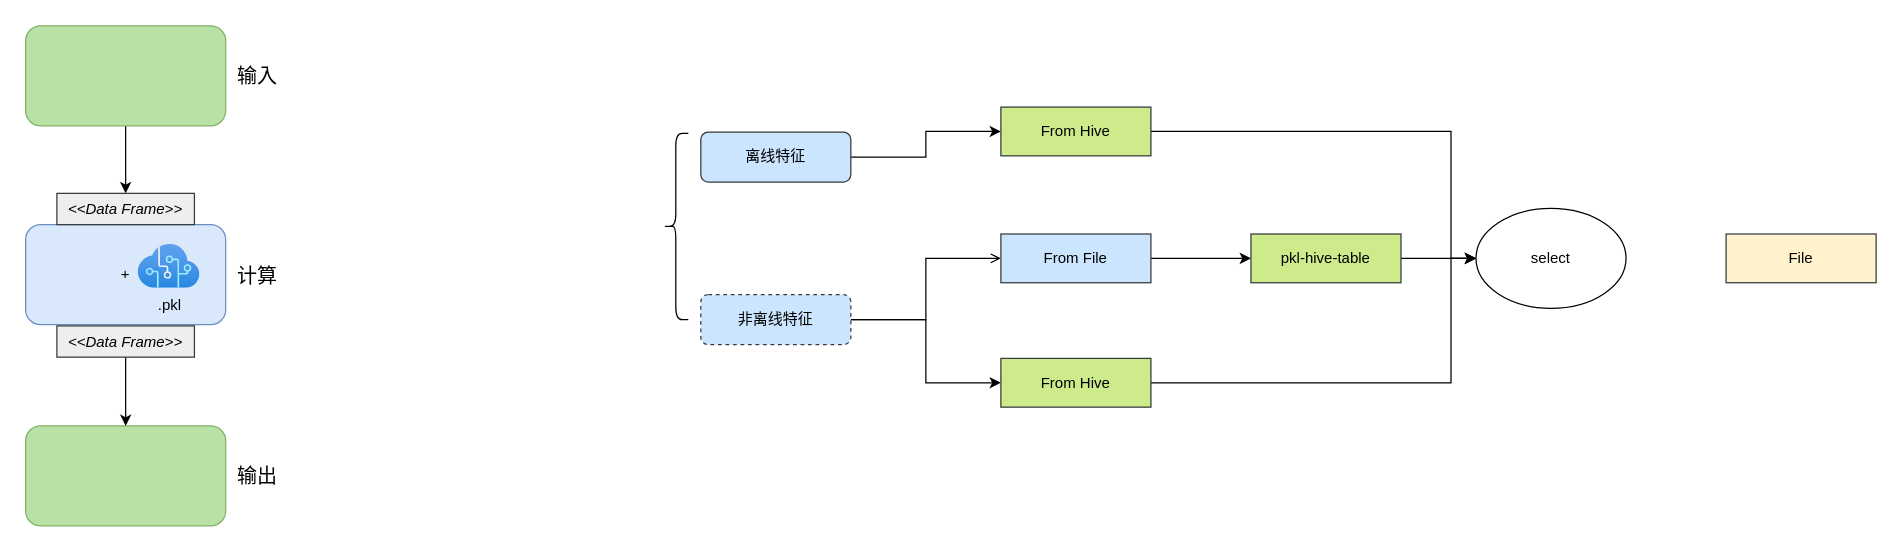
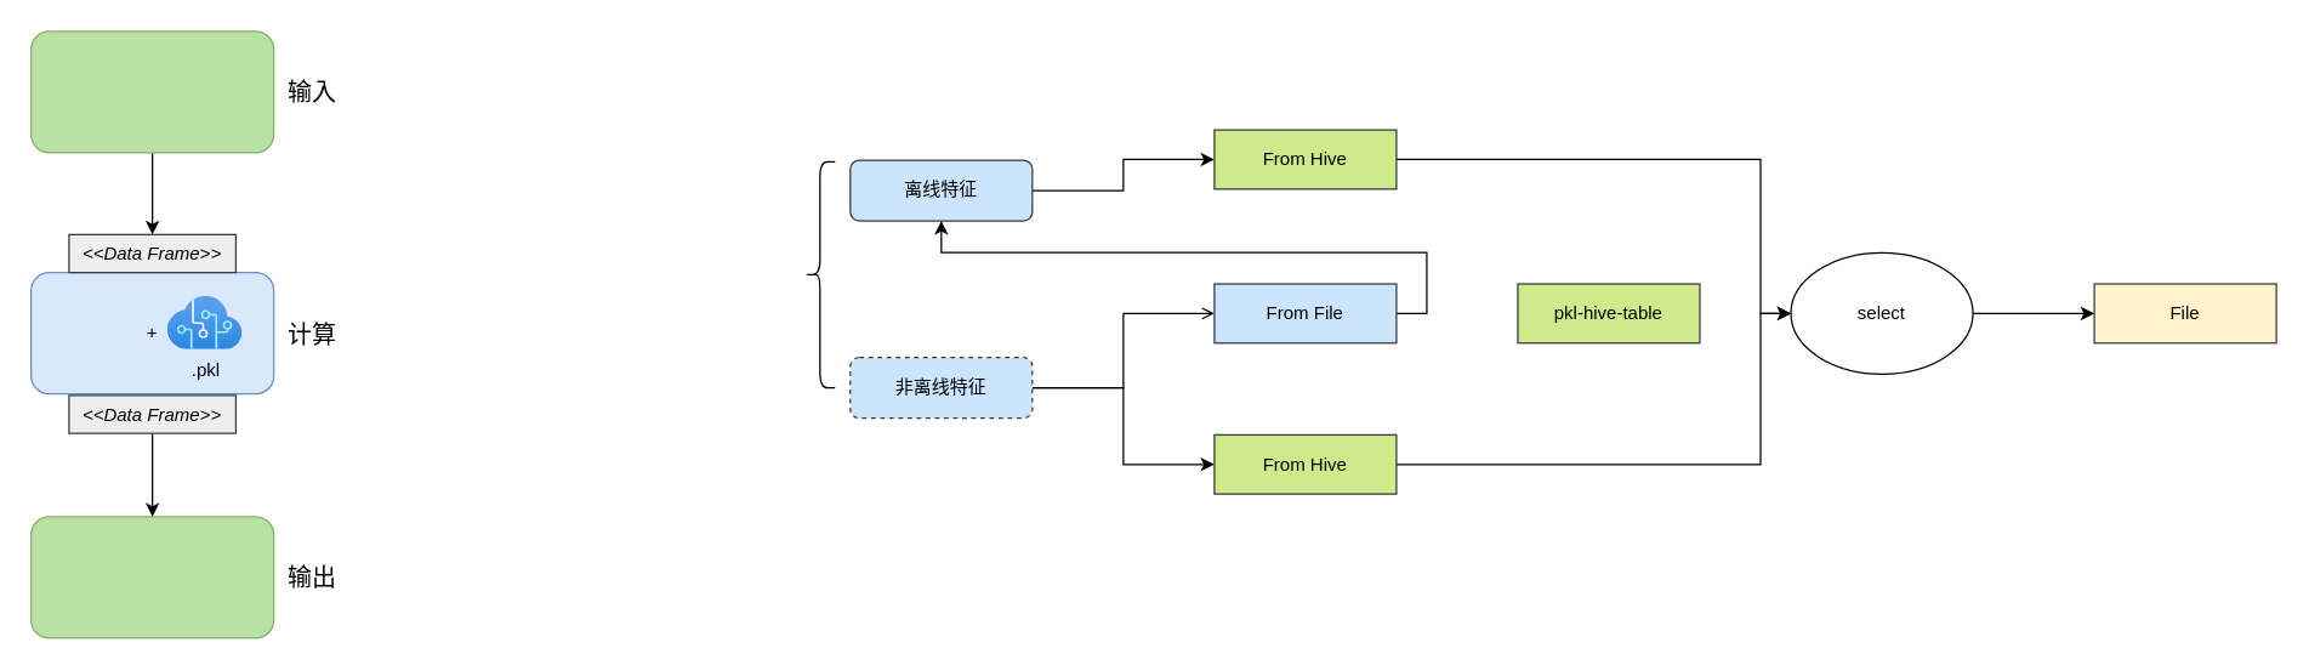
  <mxCell id="0" />
  <mxCell id="1" parent="0" />
  <mxCell id="2" value="+" style="rounded=1;whiteSpace=wrap;html=1;fillColor=#dae8fc;strokeColor=#6c8ebf;" vertex="1" parent="1"><mxGeometry x="20" y="179" width="160" height="80" as="geometry" /></mxCell>
  <mxCell id="3" value="" style="image;aspect=fixed;html=1;points=[];align=center;fontSize=12;image=img/lib/azure2/ai_machine_learning/Cognitive_Services.svg;" vertex="1" parent="1"><mxGeometry x="110" y="195" width="49.58" height="35" as="geometry" /></mxCell>
  <mxCell id="4" style="edgeStyle=orthogonalEdgeStyle;rounded=0;orthogonalLoop=1;jettySize=auto;html=1;exitX=0.5;exitY=1;exitDx=0;exitDy=0;entryX=0.5;entryY=0;entryDx=0;entryDy=0;" edge="1" parent="1" source="5" target="14"><mxGeometry relative="1" as="geometry" /></mxCell>
  <mxCell id="5" value="" style="rounded=1;whiteSpace=wrap;html=1;fillColor=#B9E0A5;strokeColor=#82b366;" vertex="1" parent="1"><mxGeometry x="20" y="20" width="160" height="80" as="geometry" /></mxCell>
  <mxCell id="6" value="" style="rounded=1;whiteSpace=wrap;html=1;fillColor=#B9E0A5;strokeColor=#82b366;" vertex="1" parent="1"><mxGeometry x="20" y="340" width="160" height="80" as="geometry" /></mxCell>
  <mxCell id="7" value="输入" style="text;html=1;align=center;verticalAlign=middle;resizable=0;points=[];autosize=1;strokeColor=none;fillColor=none;fontSize=16;fontStyle=0;horizontal=1;" vertex="1" parent="1"><mxGeometry x="175" y="45" width="60" height="30" as="geometry" /></mxCell>
  <mxCell id="8" value="计算" style="text;html=1;align=center;verticalAlign=middle;resizable=0;points=[];autosize=1;strokeColor=none;fillColor=none;fontSize=16;fontStyle=0;horizontal=1;" vertex="1" parent="1"><mxGeometry x="175" y="205" width="60" height="30" as="geometry" /></mxCell>
  <mxCell id="9" value="输出" style="text;html=1;align=center;verticalAlign=middle;resizable=0;points=[];autosize=1;strokeColor=none;fillColor=none;fontSize=16;fontStyle=0;horizontal=1;" vertex="1" parent="1"><mxGeometry x="175" y="365" width="60" height="30" as="geometry" /></mxCell>
  <mxCell id="10" value="" style="shape=image;html=1;verticalAlign=top;verticalLabelPosition=bottom;labelBackgroundColor=#ffffff;imageAspect=0;aspect=fixed;image=https://cdn3.iconfinder.com/data/icons/cad-database-presentation-spreadsheet-vector-fil-2/512/19-128.png;imageBackground=#B9E0A5;" vertex="1" parent="1"><mxGeometry x="75" y="35" width="50" height="50" as="geometry" /></mxCell>
  <mxCell id="11" value="" style="shape=image;html=1;verticalAlign=top;verticalLabelPosition=bottom;labelBackgroundColor=#ffffff;imageAspect=0;aspect=fixed;image=https://cdn0.iconfinder.com/data/icons/long-shadow-web-icons/512/python-128.png" vertex="1" parent="1"><mxGeometry x="40" y="195" width="50" height="50" as="geometry" /></mxCell>
  <mxCell id="12" value=".pkl" style="text;html=1;align=center;verticalAlign=middle;resizable=0;points=[];autosize=1;strokeColor=none;fillColor=none;" vertex="1" parent="1"><mxGeometry x="114.79" y="229" width="40" height="30" as="geometry" /></mxCell>
  <mxCell id="13" value="" style="shape=image;html=1;verticalAlign=top;verticalLabelPosition=bottom;labelBackgroundColor=#ffffff;imageAspect=0;aspect=fixed;image=https://cdn3.iconfinder.com/data/icons/cad-database-presentation-spreadsheet-vector-fil-2/512/19-128.png;imageBackground=#B9E0A5;" vertex="1" parent="1"><mxGeometry x="75" y="355" width="50" height="50" as="geometry" /></mxCell>
  <mxCell id="14" value="&lt;i&gt;&amp;lt;&amp;lt;Data Frame&amp;gt;&amp;gt;&lt;/i&gt;" style="rounded=0;whiteSpace=wrap;html=1;fillColor=#eeeeee;strokeColor=#36393d;" vertex="1" parent="1"><mxGeometry x="45" y="154" width="110" height="25" as="geometry" /></mxCell>
  <mxCell id="15" style="edgeStyle=orthogonalEdgeStyle;rounded=0;orthogonalLoop=1;jettySize=auto;html=1;exitX=0.5;exitY=1;exitDx=0;exitDy=0;entryX=0.5;entryY=0;entryDx=0;entryDy=0;" edge="1" parent="1" source="16" target="6"><mxGeometry relative="1" as="geometry" /></mxCell>
  <mxCell id="16" value="&lt;i&gt;&amp;lt;&amp;lt;Data Frame&amp;gt;&amp;gt;&lt;/i&gt;" style="rounded=0;whiteSpace=wrap;html=1;fillColor=#eeeeee;strokeColor=#36393d;" vertex="1" parent="1"><mxGeometry x="45" y="260" width="110" height="25" as="geometry" /></mxCell>
  <mxCell id="17" style="edgeStyle=orthogonalEdgeStyle;rounded=0;orthogonalLoop=1;jettySize=auto;html=1;exitX=1;exitY=0.5;exitDx=0;exitDy=0;entryX=0;entryY=0.5;entryDx=0;entryDy=0;" edge="1" parent="1" source="18" target="23"><mxGeometry relative="1" as="geometry" /></mxCell>
  <mxCell id="18" value="离线特征" style="rounded=1;whiteSpace=wrap;html=1;fillColor=#cce5ff;strokeColor=#36393d;" vertex="1" parent="1"><mxGeometry x="560" y="105" width="120" height="40" as="geometry" /></mxCell>
  <mxCell id="19" style="edgeStyle=orthogonalEdgeStyle;rounded=0;orthogonalLoop=1;jettySize=auto;html=1;exitX=1;exitY=0.5;exitDx=0;exitDy=0;entryX=0;entryY=0.5;entryDx=0;entryDy=0;endArrow=open;" edge="1" parent="1" source="21" target="25"><mxGeometry relative="1" as="geometry" /></mxCell>
  <mxCell id="20" style="edgeStyle=orthogonalEdgeStyle;rounded=0;orthogonalLoop=1;jettySize=auto;html=1;exitX=1;exitY=0.5;exitDx=0;exitDy=0;entryX=0;entryY=0.5;entryDx=0;entryDy=0;" edge="1" parent="1" source="21" target="27"><mxGeometry relative="1" as="geometry" /></mxCell>
  <mxCell id="21" value="非离线特征" style="rounded=1;whiteSpace=wrap;html=1;fillColor=#cce5ff;strokeColor=#36393d;dashed=1;" vertex="1" parent="1"><mxGeometry x="560" y="235" width="120" height="40" as="geometry" /></mxCell>
  <mxCell id="22" style="edgeStyle=orthogonalEdgeStyle;rounded=0;orthogonalLoop=1;jettySize=auto;html=1;exitX=1;exitY=0.5;exitDx=0;exitDy=0;entryX=0;entryY=0.5;entryDx=0;entryDy=0;" edge="1" parent="1" source="23" target="31"><mxGeometry relative="1" as="geometry"><Array as="points"><mxPoint x="1160" y="105" /><mxPoint x="1160" y="206" /></Array></mxGeometry></mxCell>
  <mxCell id="23" value="From Hive" style="rounded=0;whiteSpace=wrap;html=1;fillColor=#cdeb8b;strokeColor=#36393d;" vertex="1" parent="1"><mxGeometry x="800" y="85" width="120" height="39" as="geometry" /></mxCell>
- <mxCell id="24" style="edgeStyle=orthogonalEdgeStyle;rounded=0;orthogonalLoop=1;jettySize=auto;html=1;exitX=1;exitY=0.5;exitDx=0;exitDy=0;entryX=0;entryY=0.5;entryDx=0;entryDy=0;" edge="1" parent="1" source="25" target="29"><mxGeometry relative="1" as="geometry" /></mxCell>
+ <mxCell id="24" style="edgeStyle=orthogonalEdgeStyle;rounded=0;orthogonalLoop=1;jettySize=auto;html=1;exitX=1;exitY=0.5;exitDx=0;exitDy=0;" edge="1" parent="1" source="25" target="18"><mxGeometry relative="1" as="geometry" /></mxCell>
  <mxCell id="25" value="From File" style="rounded=0;whiteSpace=wrap;html=1;fillColor=#cce5ff;strokeColor=#36393d;" vertex="1" parent="1"><mxGeometry x="800" y="186.5" width="120" height="39" as="geometry" /></mxCell>
  <mxCell id="26" style="edgeStyle=orthogonalEdgeStyle;rounded=0;orthogonalLoop=1;jettySize=auto;html=1;exitX=1;exitY=0.5;exitDx=0;exitDy=0;entryX=0;entryY=0.5;entryDx=0;entryDy=0;" edge="1" parent="1" source="27" target="31"><mxGeometry relative="1" as="geometry"><Array as="points"><mxPoint x="1160" y="306" /><mxPoint x="1160" y="206" /></Array></mxGeometry></mxCell>
  <mxCell id="27" value="From Hive" style="rounded=0;whiteSpace=wrap;html=1;fillColor=#cdeb8b;strokeColor=#36393d;" vertex="1" parent="1"><mxGeometry x="800" y="286" width="120" height="39" as="geometry" /></mxCell>
- <mxCell id="28" style="edgeStyle=orthogonalEdgeStyle;rounded=0;orthogonalLoop=1;jettySize=auto;html=1;exitX=1;exitY=0.5;exitDx=0;exitDy=0;entryX=0;entryY=0.5;entryDx=0;entryDy=0;" edge="1" parent="1" source="29" target="31"><mxGeometry relative="1" as="geometry" /></mxCell>
  <mxCell id="29" value="pkl-hive-table" style="rounded=0;whiteSpace=wrap;html=1;fillColor=#cdeb8b;strokeColor=#36393d;" vertex="1" parent="1"><mxGeometry x="1000" y="186.5" width="120" height="39" as="geometry" /></mxCell>
+ <mxCell id="30" value="" style="edgeStyle=orthogonalEdgeStyle;rounded=0;orthogonalLoop=1;jettySize=auto;html=1;" edge="1" parent="1" source="31" target="33"><mxGeometry relative="1" as="geometry" /></mxCell>
  <mxCell id="31" value="&lt;div style=&quot;&quot;&gt;select&lt;/div&gt;" style="ellipse;whiteSpace=wrap;html=1;align=center;" vertex="1" parent="1"><mxGeometry x="1180" y="166" width="120" height="80" as="geometry" /></mxCell>
  <mxCell id="32" value="" style="shape=curlyBracket;whiteSpace=wrap;html=1;rounded=1;labelPosition=left;verticalLabelPosition=middle;align=right;verticalAlign=middle;" vertex="1" parent="1"><mxGeometry x="530" y="106" width="20" height="149" as="geometry" /></mxCell>
  <mxCell id="33" value="File" style="rounded=0;whiteSpace=wrap;html=1;fillColor=#fff2cc;strokeColor=#36393d;" vertex="1" parent="1"><mxGeometry x="1380" y="186.5" width="120" height="39" as="geometry" /></mxCell>
